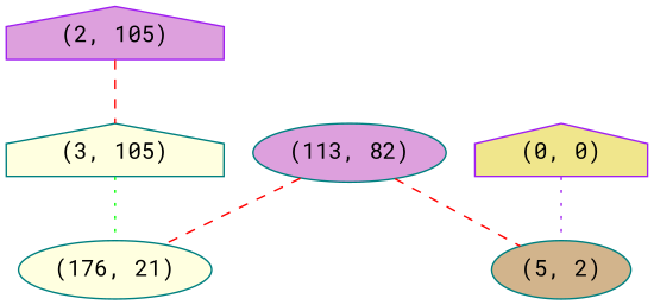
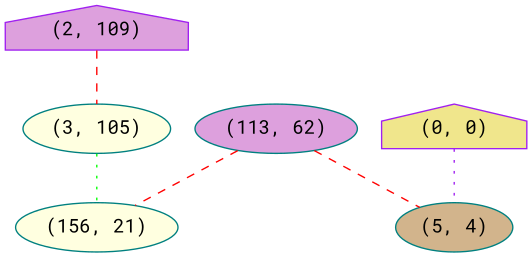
  graph {
    fontname="Roboto Mono"
    node [color=teal fillcolor=lightyellow fontname="Roboto Mono" shape=ellipse style=filled]
    edge [color=red fontname="Roboto Mono" style=dashed weight=1]
-   "(176, 21)"
-   "(113, 82)" [fillcolor=plum]
-   "(5, 2)" [fillcolor=tan]
+   "(176, 21)" [label="(156, 21)"]
+   "(113, 82)" [fillcolor=plum label="(113, 62)"]
+   "(5, 2)" [fillcolor=tan label="(5, 4)"]
    "(0, 0)" [color=purple fillcolor=khaki shape=house]
-   "(2, 109)" [color=purple fillcolor=plum shape=house label="(2, 105)"]
-   "(3, 105)" [shape=house]
+   "(2, 109)" [color=purple fillcolor=plum shape=house]
+   "(3, 105)"
    "(113, 82)" -- "(176, 21)"
    "(113, 82)" -- "(5, 2)"
    "(0, 0)" -- "(5, 2)" [color=purple style=dotted weight=4]
    "(2, 109)" -- "(3, 105)"
    "(3, 105)" -- "(176, 21)" [color=green style=dotted weight=2]
  }
